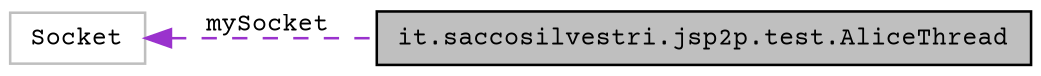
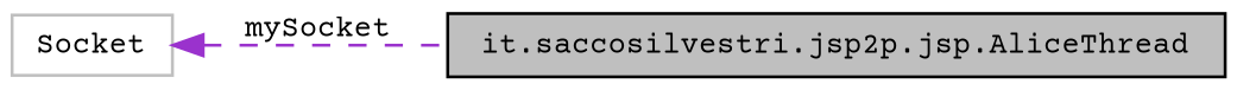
  digraph {
    rankdir=LR
    fontname="Courier Prime"
    node [fontname="Courier Prime" fontsize=10 shape=record style=filled]
-   n1 [color=black fillcolor=grey75 fontcolor=black height=0.2 label="it.saccosilvestri.jsp2p.test.AliceThread" width=0.4]
+   n1 [color=black fillcolor=grey75 fontcolor=black height=0.2 label="it.saccosilvestri.jsp2p.jsp.AliceThread" width=0.4]
    n2 [color=grey75 fillcolor=white height=0.2 label=Socket width=0.4]
    n2 -> n1 [color=darkorchid3 dir=back fontname="Courier Prime" fontsize=10 label=" mySocket" labelfontname=Helvetica labelfontsize=10 style=dashed]
  }
